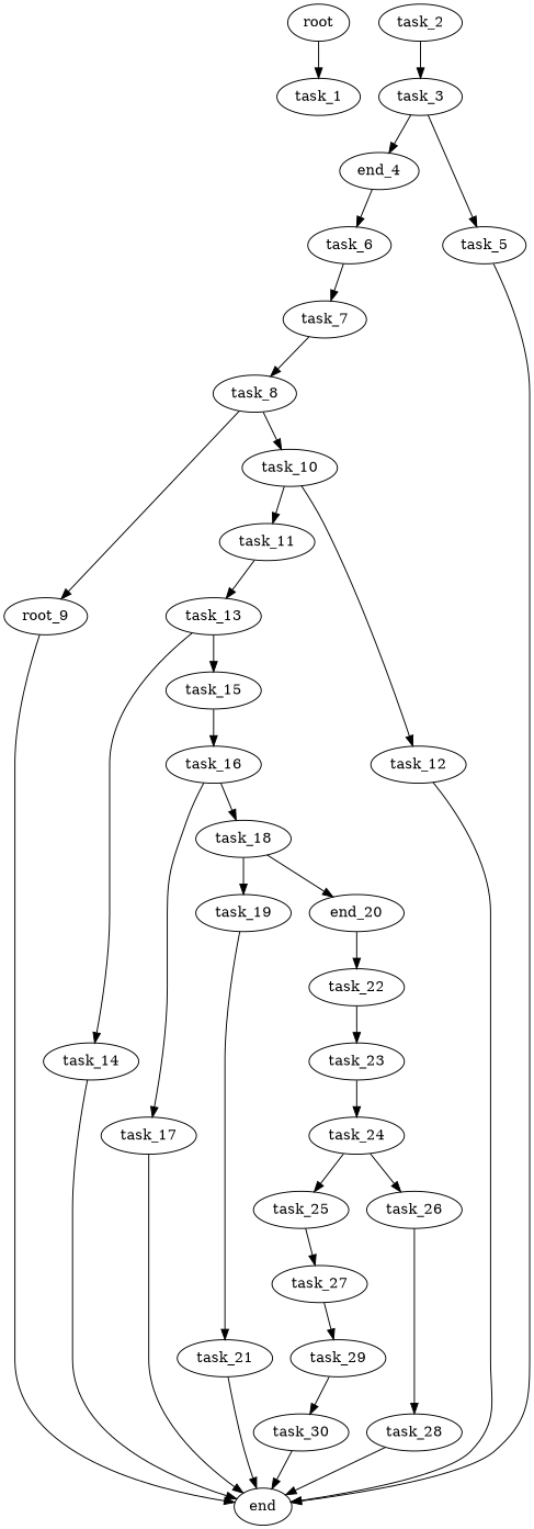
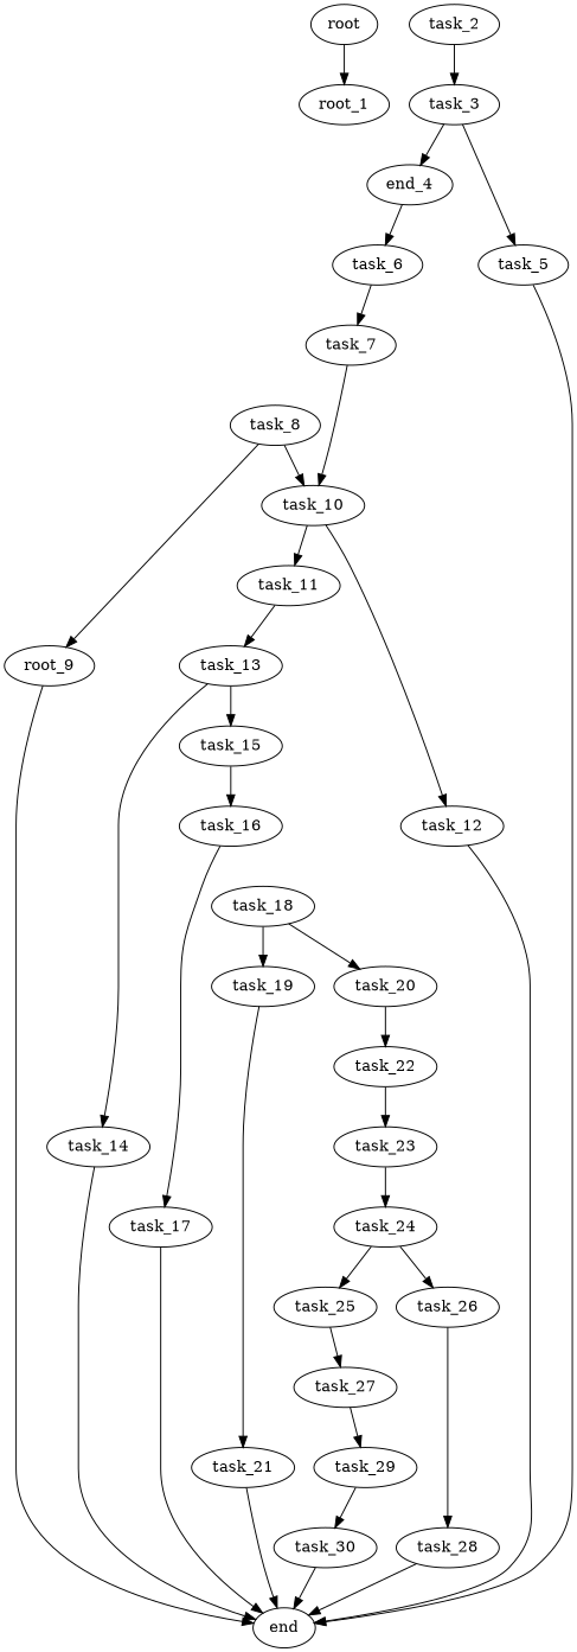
  digraph {
    root
-   task_1
+   task_1 [label=root_1]
    task_2
    task_3
    n5 [label=end_4]
    task_5
    task_6
    end
    task_7
    task_8
    n11 [label=root_9]
    task_10
    task_11
    task_12
    task_13
    task_14
    task_15
    task_16
    task_17
    task_18
    task_19
-   task_20 [label=end_20]
+   task_20
    task_21
    task_22
    task_23
    task_24
    task_25
    task_26
    task_27
    task_28
    task_29
    task_30
    root -> task_1
    task_2 -> task_3
    task_3 -> n5
    task_3 -> task_5
    n5 -> task_6
    task_5 -> end
    task_6 -> task_7
-   task_7 -> task_8
+   task_7 -> task_10
    task_8 -> n11
    task_8 -> task_10
    n11 -> end
    task_10 -> task_11
    task_10 -> task_12
    task_11 -> task_13
    task_12 -> end
    task_13 -> task_14
    task_13 -> task_15
    task_14 -> end
    task_15 -> task_16
    task_16 -> task_17
-   task_16 -> task_18
    task_17 -> end
    task_18 -> task_19
    task_18 -> task_20
    task_19 -> task_21
    task_20 -> task_22
    task_21 -> end
    task_22 -> task_23
    task_23 -> task_24
    task_24 -> task_25
    task_24 -> task_26
    task_25 -> task_27
    task_26 -> task_28
    task_27 -> task_29
    task_28 -> end
    task_29 -> task_30
    task_30 -> end
  }
